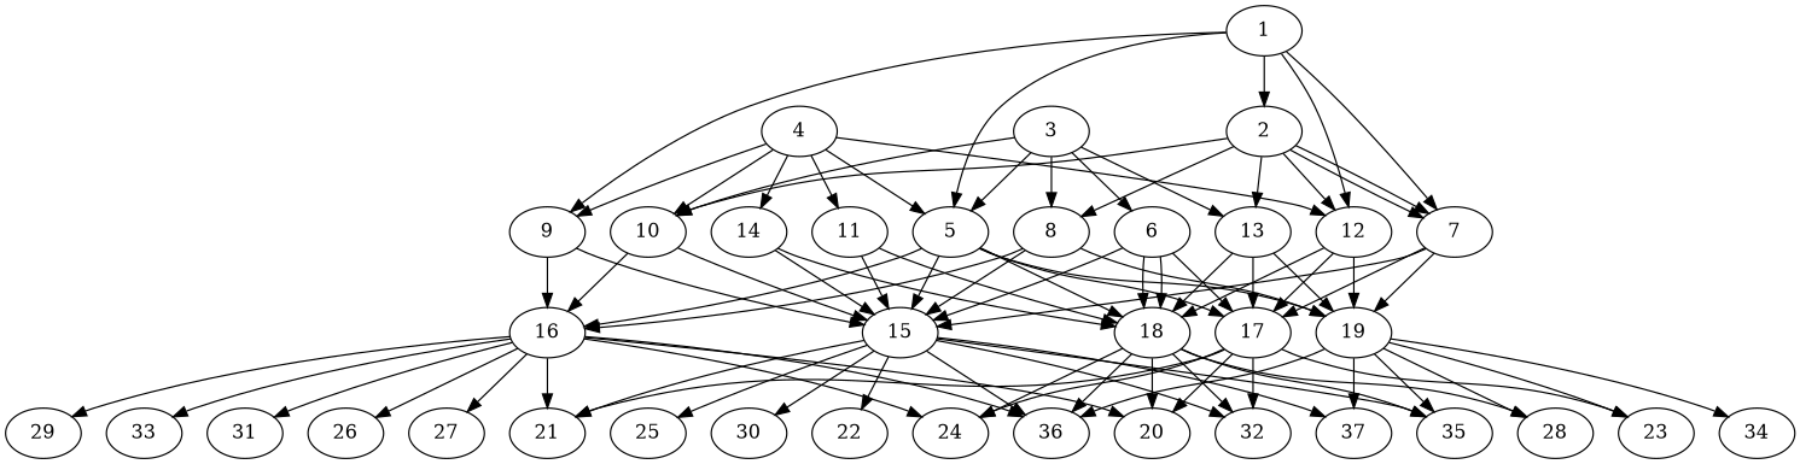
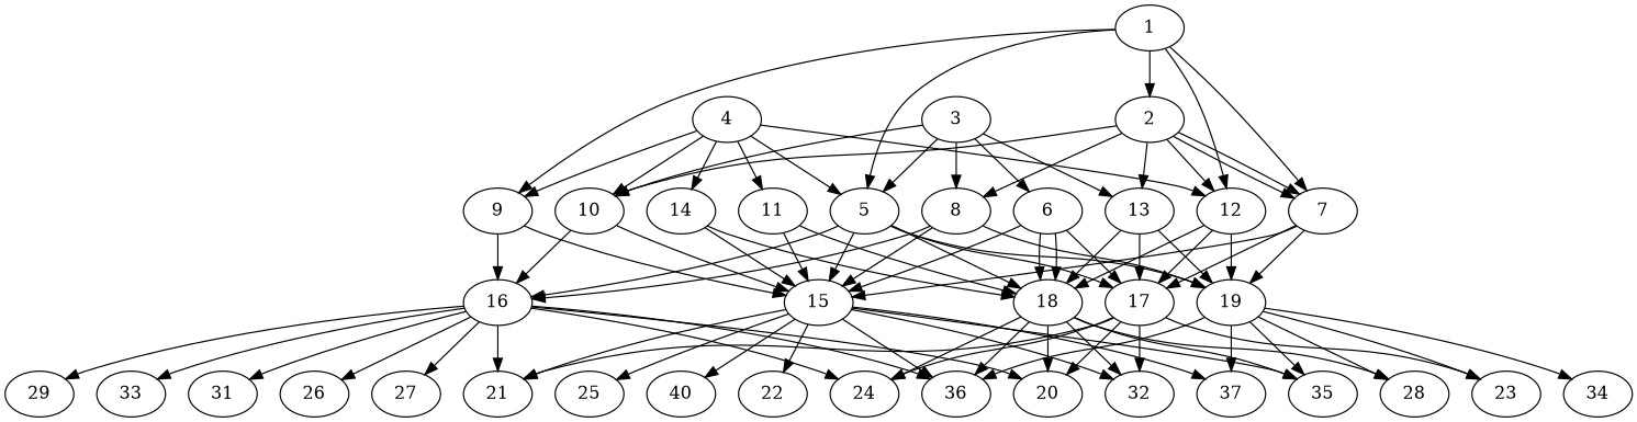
  digraph {
    node [alpha=0.16]
    1 [expect_size=385734457175109056]
    5 [alpha=0.17 expect_size=9323537819810519040]
    7 [expect_size=7363181243996058624]
    9 [alpha=0.20 expect_size=5605081351285052014592]
    12 [alpha=0.02 expect_size=10226525252158560]
    2 [alpha=0.08 expect_size=905042039824238336]
    15 [alpha=0.12 expect_size=5262257251869955981312]
    16 [alpha=0.10 expect_size=13975668628348716711936]
    17 [alpha=0.14 expect_size=752367076887700]
    18 [alpha=0.11 expect_size=9384963209656138727424]
    19 [alpha=0.07 expect_size=106406379145119440]
    13 [alpha=0.19 expect_size=169629942590757404672]
    21 [alpha=0.02 expect_size=11713561619514716585984]
    22 [alpha=0.17 expect_size=756894484802478014464]
    25 [alpha=0.04 expect_size=40745519029115304]
-   30 [alpha=0.13 expect_size=812094807598553]
+   30 [alpha=0.13 expect_size=812094807598553 label=40]
    32 [alpha=0.01 expect_size=2119721511605710080]
    35 [alpha=0.04 expect_size=785686997622064128]
    36 [alpha=0.05 expect_size=1226067464476027392]
    37 [expect_size=10880242962064660758528]
    20 [alpha=0.08 expect_size=31008838152296380]
    24 [alpha=0.13 expect_size=6009102095495890731008]
    26 [alpha=0.09 expect_size=29219093208384416]
    27 [alpha=0.19 expect_size=51077713872925088]
    29 [alpha=0.18 expect_size=103334797133031632]
    31 [alpha=0.15 expect_size=238070936630316384]
    33 [alpha=0.03 expect_size=9992097441203630374912]
    23 [alpha=0.11 expect_size=1287098757003003392]
    28 [alpha=0.15 expect_size=14982111201314908143616]
    34 [expect_size=457109226469430657024]
    8 [alpha=0.06 expect_size=56060368166267650048]
    10 [alpha=0.06 expect_size=7605024224493103480832]
    3 [alpha=0.17 expect_size=20591367445317620]
    6 [alpha=0.19 expect_size=36325967652944384]
    4 [alpha=0.19 expect_size=7580314951625700]
    11 [alpha=0.01 expect_size=57411447749323176]
    14 [alpha=0.01 expect_size=1663772848622929920]
    1 -> 5
    1 -> 7
    1 -> 9
    1 -> 12
    1 -> 2
    5 -> 15
    5 -> 16
    5 -> 17
    5 -> 18
    5 -> 19
    7 -> 15
    7 -> 17
    7 -> 19
    9 -> 15
    9 -> 16
    12 -> 17
    12 -> 18
    12 -> 19
    2 -> 7
    2 -> 7
    2 -> 12
    2 -> 13
    2 -> 8
    2 -> 10
    15 -> 21
    15 -> 22
    15 -> 25
    15 -> 30
    15 -> 32
    15 -> 35
    15 -> 36
    15 -> 37
    16 -> 21
    16 -> 36
    16 -> 20
    16 -> 24
    16 -> 26
    16 -> 27
    16 -> 29
    16 -> 31
    16 -> 33
    17 -> 21
    17 -> 32
    17 -> 20
    17 -> 24
    17 -> 23
    18 -> 32
    18 -> 35
    18 -> 36
    18 -> 20
    18 -> 24
    18 -> 28
    19 -> 35
    19 -> 36
    19 -> 37
    19 -> 23
    19 -> 28
    19 -> 34
    13 -> 17
    13 -> 18
    13 -> 19
    8 -> 15
    8 -> 16
    8 -> 19
    10 -> 15
    10 -> 16
    3 -> 5
    3 -> 13
    3 -> 8
    3 -> 10
    3 -> 6
    6 -> 15
    6 -> 17
    6 -> 18
    6 -> 18
    4 -> 5
    4 -> 9
    4 -> 12
    4 -> 10
    4 -> 11
    4 -> 14
    11 -> 15
    11 -> 18
    14 -> 15
    14 -> 18
  }
